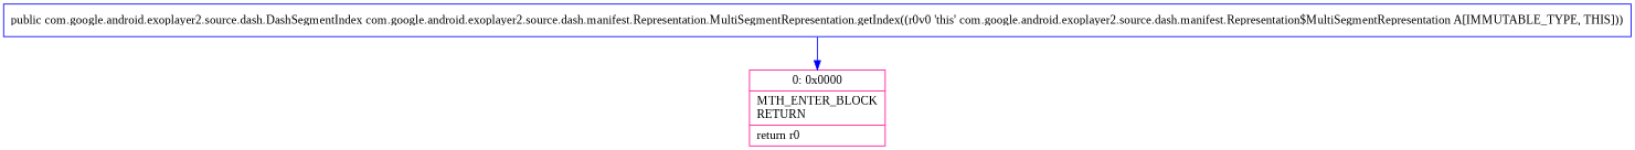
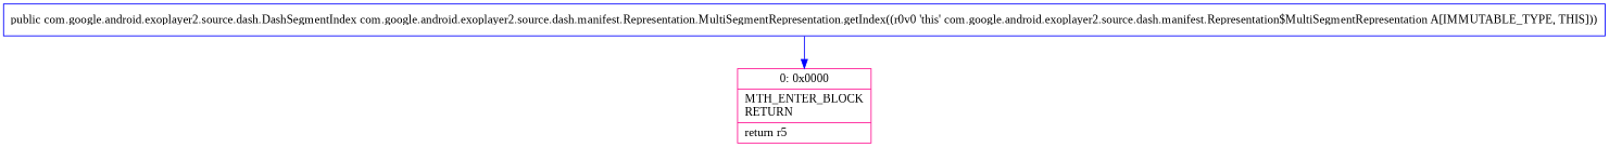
  digraph {
    fontname="Liberation Serif"
    node [shape=record fontname="Liberation Serif"]
-   n1 [label="{0\:\ 0x0000|MTH_ENTER_BLOCK\lRETURN\l|return r0\l}" color=deeppink]
+   n1 [label="{0\:\ 0x0000|MTH_ENTER_BLOCK\lRETURN\l|return r5\l}" color=deeppink]
    n2 [label="{public com.google.android.exoplayer2.source.dash.DashSegmentIndex com.google.android.exoplayer2.source.dash.manifest.Representation.MultiSegmentRepresentation.getIndex((r0v0 'this' com.google.android.exoplayer2.source.dash.manifest.Representation$MultiSegmentRepresentation A[IMMUTABLE_TYPE, THIS])) }" color=blue]
    n2 -> n1 [color=blue fontname="Liberation Serif"]
  }
